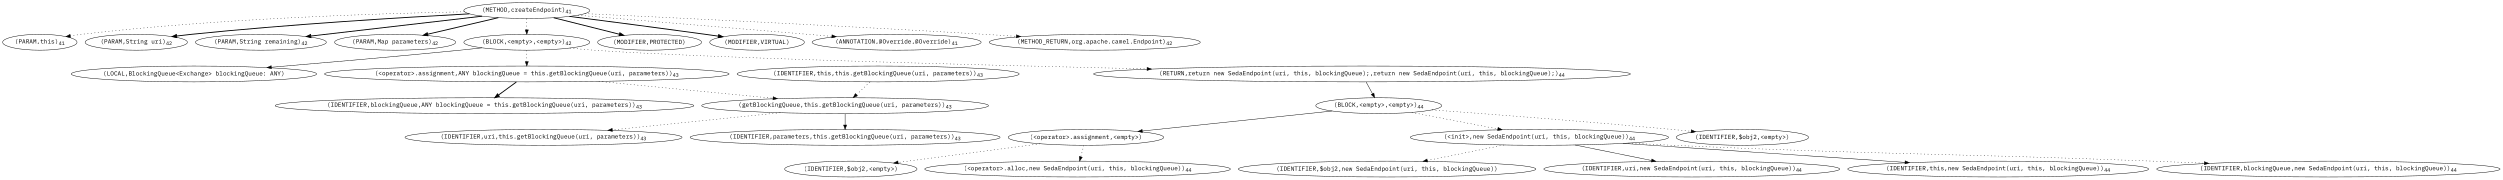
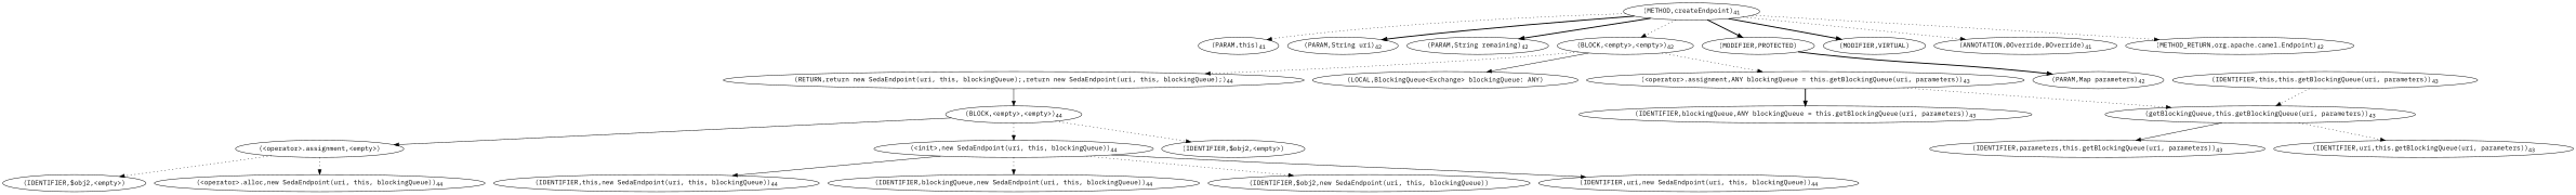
  digraph {
    fontname="IBM Plex Mono"
    node [fontname="IBM Plex Mono"]
    edge [fontname="IBM Plex Mono" style=dotted]
    n1 [label=<(METHOD,createEndpoint)<SUB>41</SUB>>]
    n2 [label=<(PARAM,this)<SUB>41</SUB>>]
    n3 [label=<(PARAM,String uri)<SUB>42</SUB>>]
    n4 [label=<(PARAM,String remaining)<SUB>42</SUB>>]
    n5 [label=<(PARAM,Map parameters)<SUB>42</SUB>>]
    n6 [label=<(BLOCK,&lt;empty&gt;,&lt;empty&gt;)<SUB>42</SUB>>]
    n7 [label=<(MODIFIER,PROTECTED)>]
    n8 [label=<(MODIFIER,VIRTUAL)>]
    n9 [label=<(ANNOTATION,@Override,@Override)<SUB>41</SUB>>]
    n10 [label=<(METHOD_RETURN,org.apache.camel.Endpoint)<SUB>42</SUB>>]
    n11 [label=<(LOCAL,BlockingQueue&lt;Exchange&gt; blockingQueue: ANY)>]
    n12 [label=<(&lt;operator&gt;.assignment,ANY blockingQueue = this.getBlockingQueue(uri, parameters))<SUB>43</SUB>>]
    n13 [label=<(RETURN,return new SedaEndpoint(uri, this, blockingQueue);,return new SedaEndpoint(uri, this, blockingQueue);)<SUB>44</SUB>>]
    n14 [label=<(IDENTIFIER,blockingQueue,ANY blockingQueue = this.getBlockingQueue(uri, parameters))<SUB>43</SUB>>]
    n15 [label=<(getBlockingQueue,this.getBlockingQueue(uri, parameters))<SUB>43</SUB>>]
    n16 [label=<(BLOCK,&lt;empty&gt;,&lt;empty&gt;)<SUB>44</SUB>>]
    n17 [label=<(IDENTIFIER,uri,this.getBlockingQueue(uri, parameters))<SUB>43</SUB>>]
    n18 [label=<(IDENTIFIER,parameters,this.getBlockingQueue(uri, parameters))<SUB>43</SUB>>]
    n19 [label=<(IDENTIFIER,this,this.getBlockingQueue(uri, parameters))<SUB>43</SUB>>]
    n20 [label=<(&lt;operator&gt;.assignment,&lt;empty&gt;)>]
    n21 [label=<(&lt;init&gt;,new SedaEndpoint(uri, this, blockingQueue))<SUB>44</SUB>>]
    n22 [label=<(IDENTIFIER,$obj2,&lt;empty&gt;)>]
    n23 [label=<(IDENTIFIER,$obj2,&lt;empty&gt;)>]
    n24 [label=<(&lt;operator&gt;.alloc,new SedaEndpoint(uri, this, blockingQueue))<SUB>44</SUB>>]
    n25 [label=<(IDENTIFIER,$obj2,new SedaEndpoint(uri, this, blockingQueue))>]
    n26 [label=<(IDENTIFIER,uri,new SedaEndpoint(uri, this, blockingQueue))<SUB>44</SUB>>]
    n27 [label=<(IDENTIFIER,this,new SedaEndpoint(uri, this, blockingQueue))<SUB>44</SUB>>]
    n28 [label=<(IDENTIFIER,blockingQueue,new SedaEndpoint(uri, this, blockingQueue))<SUB>44</SUB>>]
    n1 -> n2
    n1 -> n3 [style=bold]
    n1 -> n4 [style=bold]
-   n1 -> n5 [style=bold]
+   n7 -> n5 [style=bold]
    n1 -> n6
    n1 -> n7 [style=bold]
    n1 -> n8 [style=bold]
    n1 -> n9
    n1 -> n10
    n6 -> n11 [style=solid]
    n6 -> n12
    n6 -> n13
    n12 -> n14 [style=bold]
    n12 -> n15
    n13 -> n16 [style=solid]
    n15 -> n17
    n15 -> n18 [style=solid]
    n16 -> n20 [style=solid]
    n16 -> n21
    n16 -> n22
    n19 -> n15
    n20 -> n23
    n20 -> n24
    n21 -> n25
    n21 -> n26 [style=solid]
    n21 -> n27 [style=solid]
    n21 -> n28
  }
